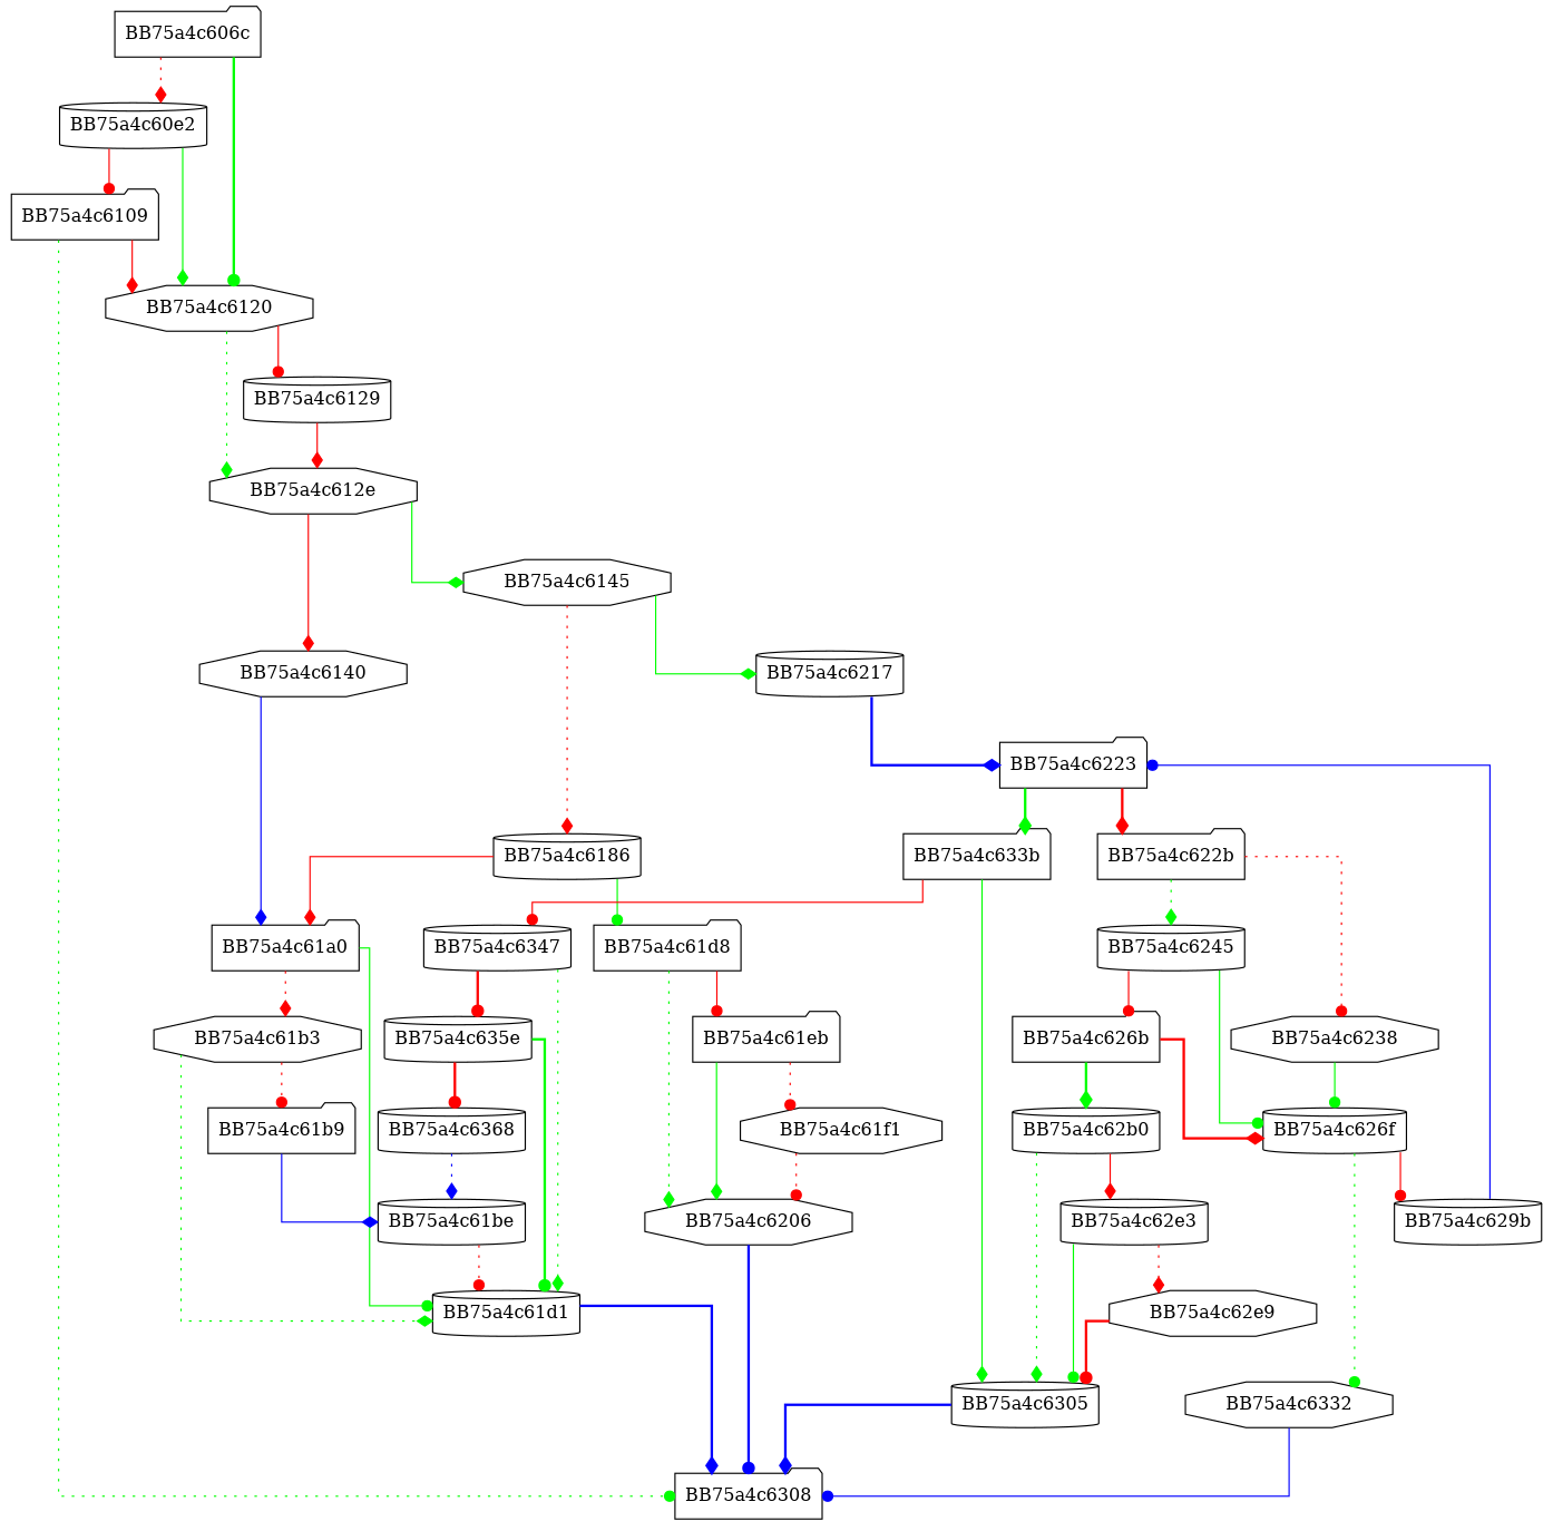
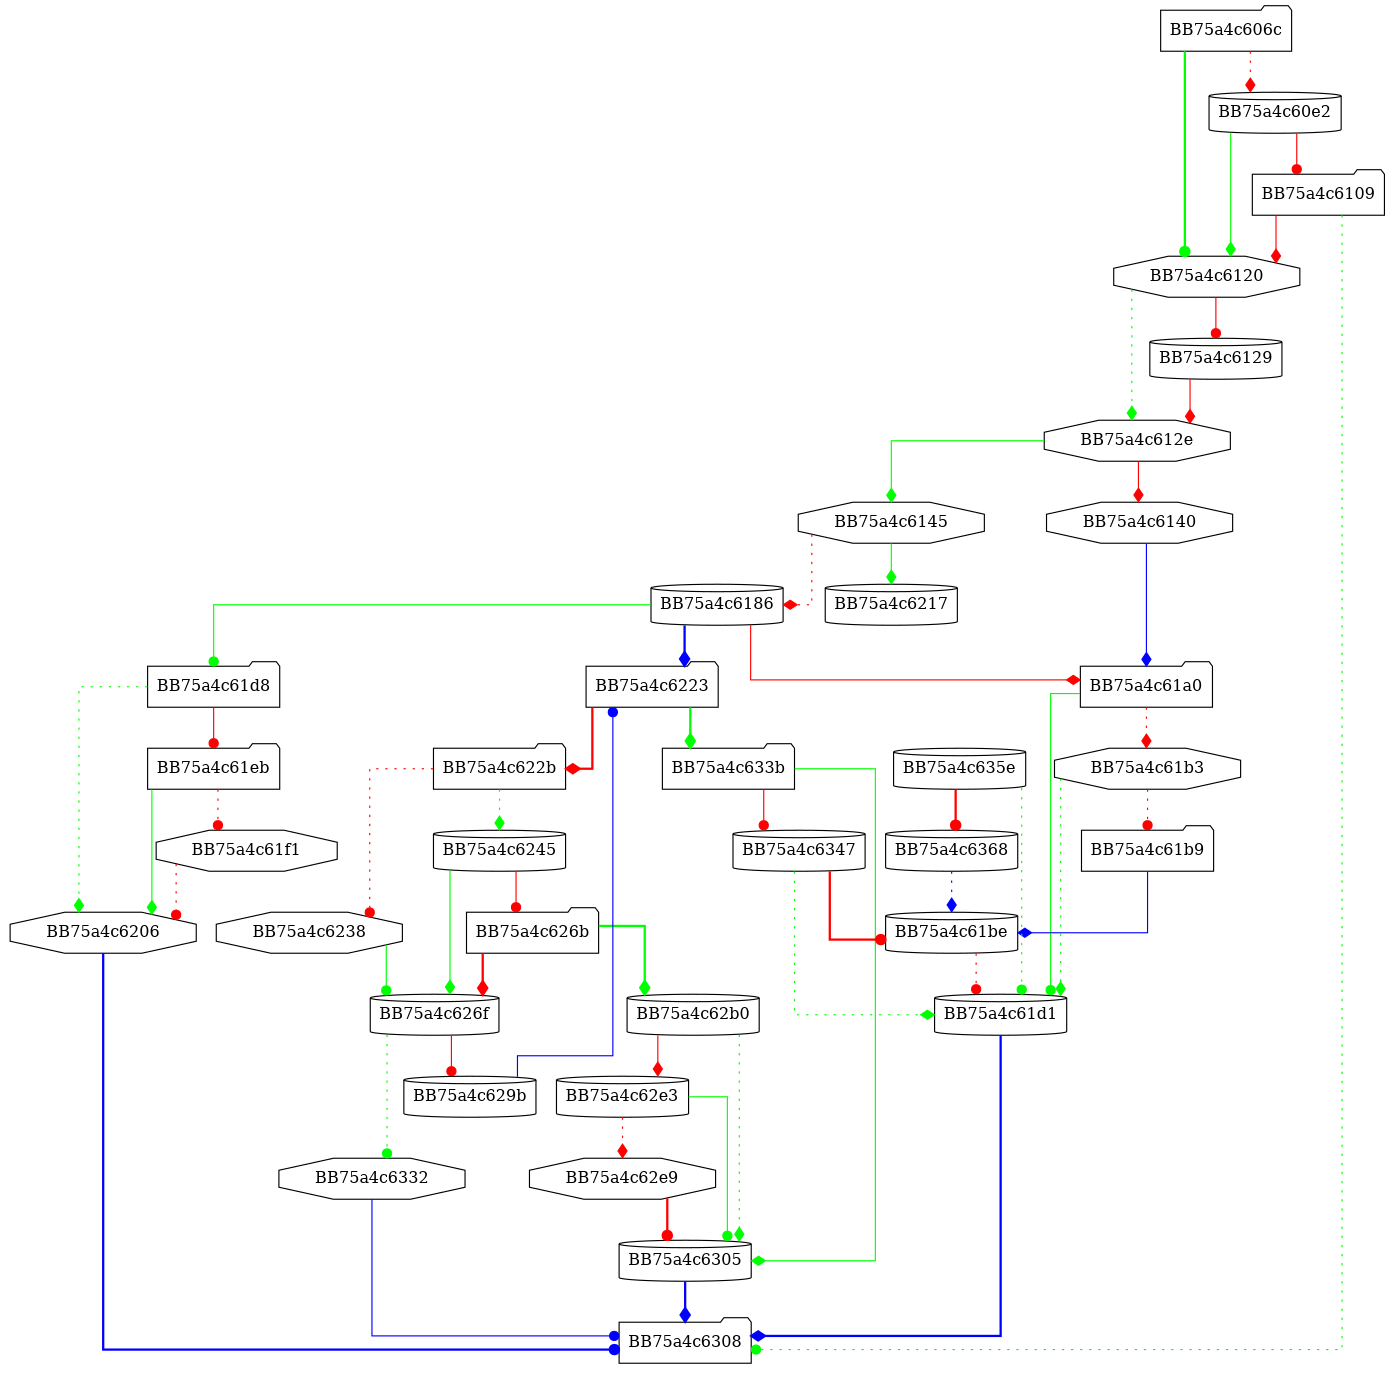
  digraph {
    splines=ortho
    node [shape=cylinder]
    edge [arrowhead=diamond color=red style=solid]
    BB75a4c606c [shape=folder]
    BB75a4c6120 [shape=octagon]
    BB75a4c60e2
    BB75a4c612e [shape=octagon]
    BB75a4c6129
    BB75a4c6109 [shape=folder]
    BB75a4c6145 [shape=octagon]
    BB75a4c6140 [shape=octagon]
    BB75a4c6308 [shape=folder]
    BB75a4c6217
    BB75a4c6186
    BB75a4c61a0 [shape=folder]
    BB75a4c6223 [shape=folder]
    BB75a4c61d8 [shape=folder]
    BB75a4c61d1
    BB75a4c61b3 [shape=octagon]
    BB75a4c61b9 [shape=folder]
    BB75a4c633b [shape=folder]
    BB75a4c622b [shape=folder]
    BB75a4c6206 [shape=octagon]
    BB75a4c61eb [shape=folder]
    BB75a4c61f1 [shape=octagon]
    BB75a4c61be
    BB75a4c6305
    BB75a4c6347
    BB75a4c6245
    BB75a4c6238 [shape=octagon]
    BB75a4c635e
    BB75a4c626f
    BB75a4c626b [shape=folder]
    BB75a4c6332 [shape=octagon]
    BB75a4c629b
    BB75a4c62b0
    BB75a4c62e3
    BB75a4c62e9 [shape=octagon]
    BB75a4c6368
    BB75a4c606c -> BB75a4c6120 [arrowhead=dot color=green style=bold]
    BB75a4c606c -> BB75a4c60e2 [style=dotted]
    BB75a4c6120 -> BB75a4c612e [color=green style=dotted]
    BB75a4c6120 -> BB75a4c6129 [arrowhead=dot]
    BB75a4c60e2 -> BB75a4c6120 [color=green]
    BB75a4c60e2 -> BB75a4c6109 [arrowhead=dot]
    BB75a4c612e -> BB75a4c6145 [color=green]
    BB75a4c612e -> BB75a4c6140
    BB75a4c6129 -> BB75a4c612e
    BB75a4c6109 -> BB75a4c6120
    BB75a4c6109 -> BB75a4c6308 [arrowhead=dot color=green style=dotted]
    BB75a4c6145 -> BB75a4c6217 [color=green]
    BB75a4c6145 -> BB75a4c6186 [style=dotted]
    BB75a4c6140 -> BB75a4c61a0 [color=blue]
-   BB75a4c6217 -> BB75a4c6223 [color=blue style=bold]
+   BB75a4c6186 -> BB75a4c6223 [color=blue style=bold]
    BB75a4c6186 -> BB75a4c61a0
    BB75a4c6186 -> BB75a4c61d8 [arrowhead=dot color=green]
    BB75a4c61a0 -> BB75a4c61d1 [arrowhead=dot color=green]
    BB75a4c61a0 -> BB75a4c61b3 [style=dotted]
    BB75a4c6223 -> BB75a4c633b [color=green style=bold]
    BB75a4c6223 -> BB75a4c622b [style=bold]
    BB75a4c61d8 -> BB75a4c6206 [color=green style=dotted]
    BB75a4c61d8 -> BB75a4c61eb [arrowhead=dot]
    BB75a4c61d1 -> BB75a4c6308 [color=blue style=bold]
    BB75a4c61b3 -> BB75a4c61d1 [color=green style=dotted]
    BB75a4c61b3 -> BB75a4c61b9 [arrowhead=dot style=dotted]
    BB75a4c61b9 -> BB75a4c61be [color=blue]
    BB75a4c633b -> BB75a4c6305 [color=green]
    BB75a4c633b -> BB75a4c6347 [arrowhead=dot]
    BB75a4c622b -> BB75a4c6245 [color=green style=dotted]
    BB75a4c622b -> BB75a4c6238 [arrowhead=dot style=dotted]
    BB75a4c6206 -> BB75a4c6308 [arrowhead=dot color=blue style=bold]
    BB75a4c61eb -> BB75a4c6206 [color=green]
    BB75a4c61eb -> BB75a4c61f1 [arrowhead=dot style=dotted]
    BB75a4c61f1 -> BB75a4c6206 [arrowhead=dot style=dotted]
    BB75a4c61be -> BB75a4c61d1 [arrowhead=dot style=dotted]
    BB75a4c6305 -> BB75a4c6308 [color=blue style=bold]
    BB75a4c6347 -> BB75a4c61d1 [color=green style=dotted]
-   BB75a4c6347 -> BB75a4c635e [arrowhead=dot style=bold]
-   BB75a4c6245 -> BB75a4c626f [arrowhead=dot color=green]
+   BB75a4c6347 -> BB75a4c61be [arrowhead=dot style=bold]
+   BB75a4c6245 -> BB75a4c626f [color=green]
    BB75a4c6245 -> BB75a4c626b [arrowhead=dot]
    BB75a4c6238 -> BB75a4c626f [arrowhead=dot color=green]
-   BB75a4c635e -> BB75a4c61d1 [arrowhead=dot color=green style=bold]
+   BB75a4c635e -> BB75a4c61d1 [arrowhead=dot color=green style=dotted]
    BB75a4c635e -> BB75a4c6368 [arrowhead=dot style=bold]
    BB75a4c626f -> BB75a4c6332 [arrowhead=dot color=green style=dotted]
    BB75a4c626f -> BB75a4c629b [arrowhead=dot]
    BB75a4c626b -> BB75a4c626f [style=bold]
    BB75a4c626b -> BB75a4c62b0 [color=green style=bold]
    BB75a4c6332 -> BB75a4c6308 [arrowhead=dot color=blue]
    BB75a4c629b -> BB75a4c6223 [arrowhead=dot color=blue]
    BB75a4c62b0 -> BB75a4c6305 [color=green style=dotted]
    BB75a4c62b0 -> BB75a4c62e3
    BB75a4c62e3 -> BB75a4c6305 [arrowhead=dot color=green]
    BB75a4c62e3 -> BB75a4c62e9 [style=dotted]
    BB75a4c62e9 -> BB75a4c6305 [arrowhead=dot style=bold]
    BB75a4c6368 -> BB75a4c61be [color=blue style=dotted]
  }
